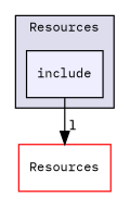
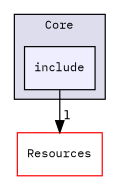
  digraph {
    compound=true
    fontname="IBM Plex Mono"
    node [fontname="IBM Plex Mono" fontsize=10 shape=box style=filled]
    n1 [fillcolor="#eeeeff" label=include pencolor=black]
    n2 [color=red fillcolor=white label=Resources]
    subgraph cluster_1 {
      bgcolor="#ddddee"
      fontsize=10
-     label=Resources
+     label=Core
      pencolor=black
      n1
    }
    n1 -> n2 [headlabel=1 labeldistance=1.5 labelfontname=Helvetica labelfontsize=10 fontname="IBM Plex Mono"]
  }
